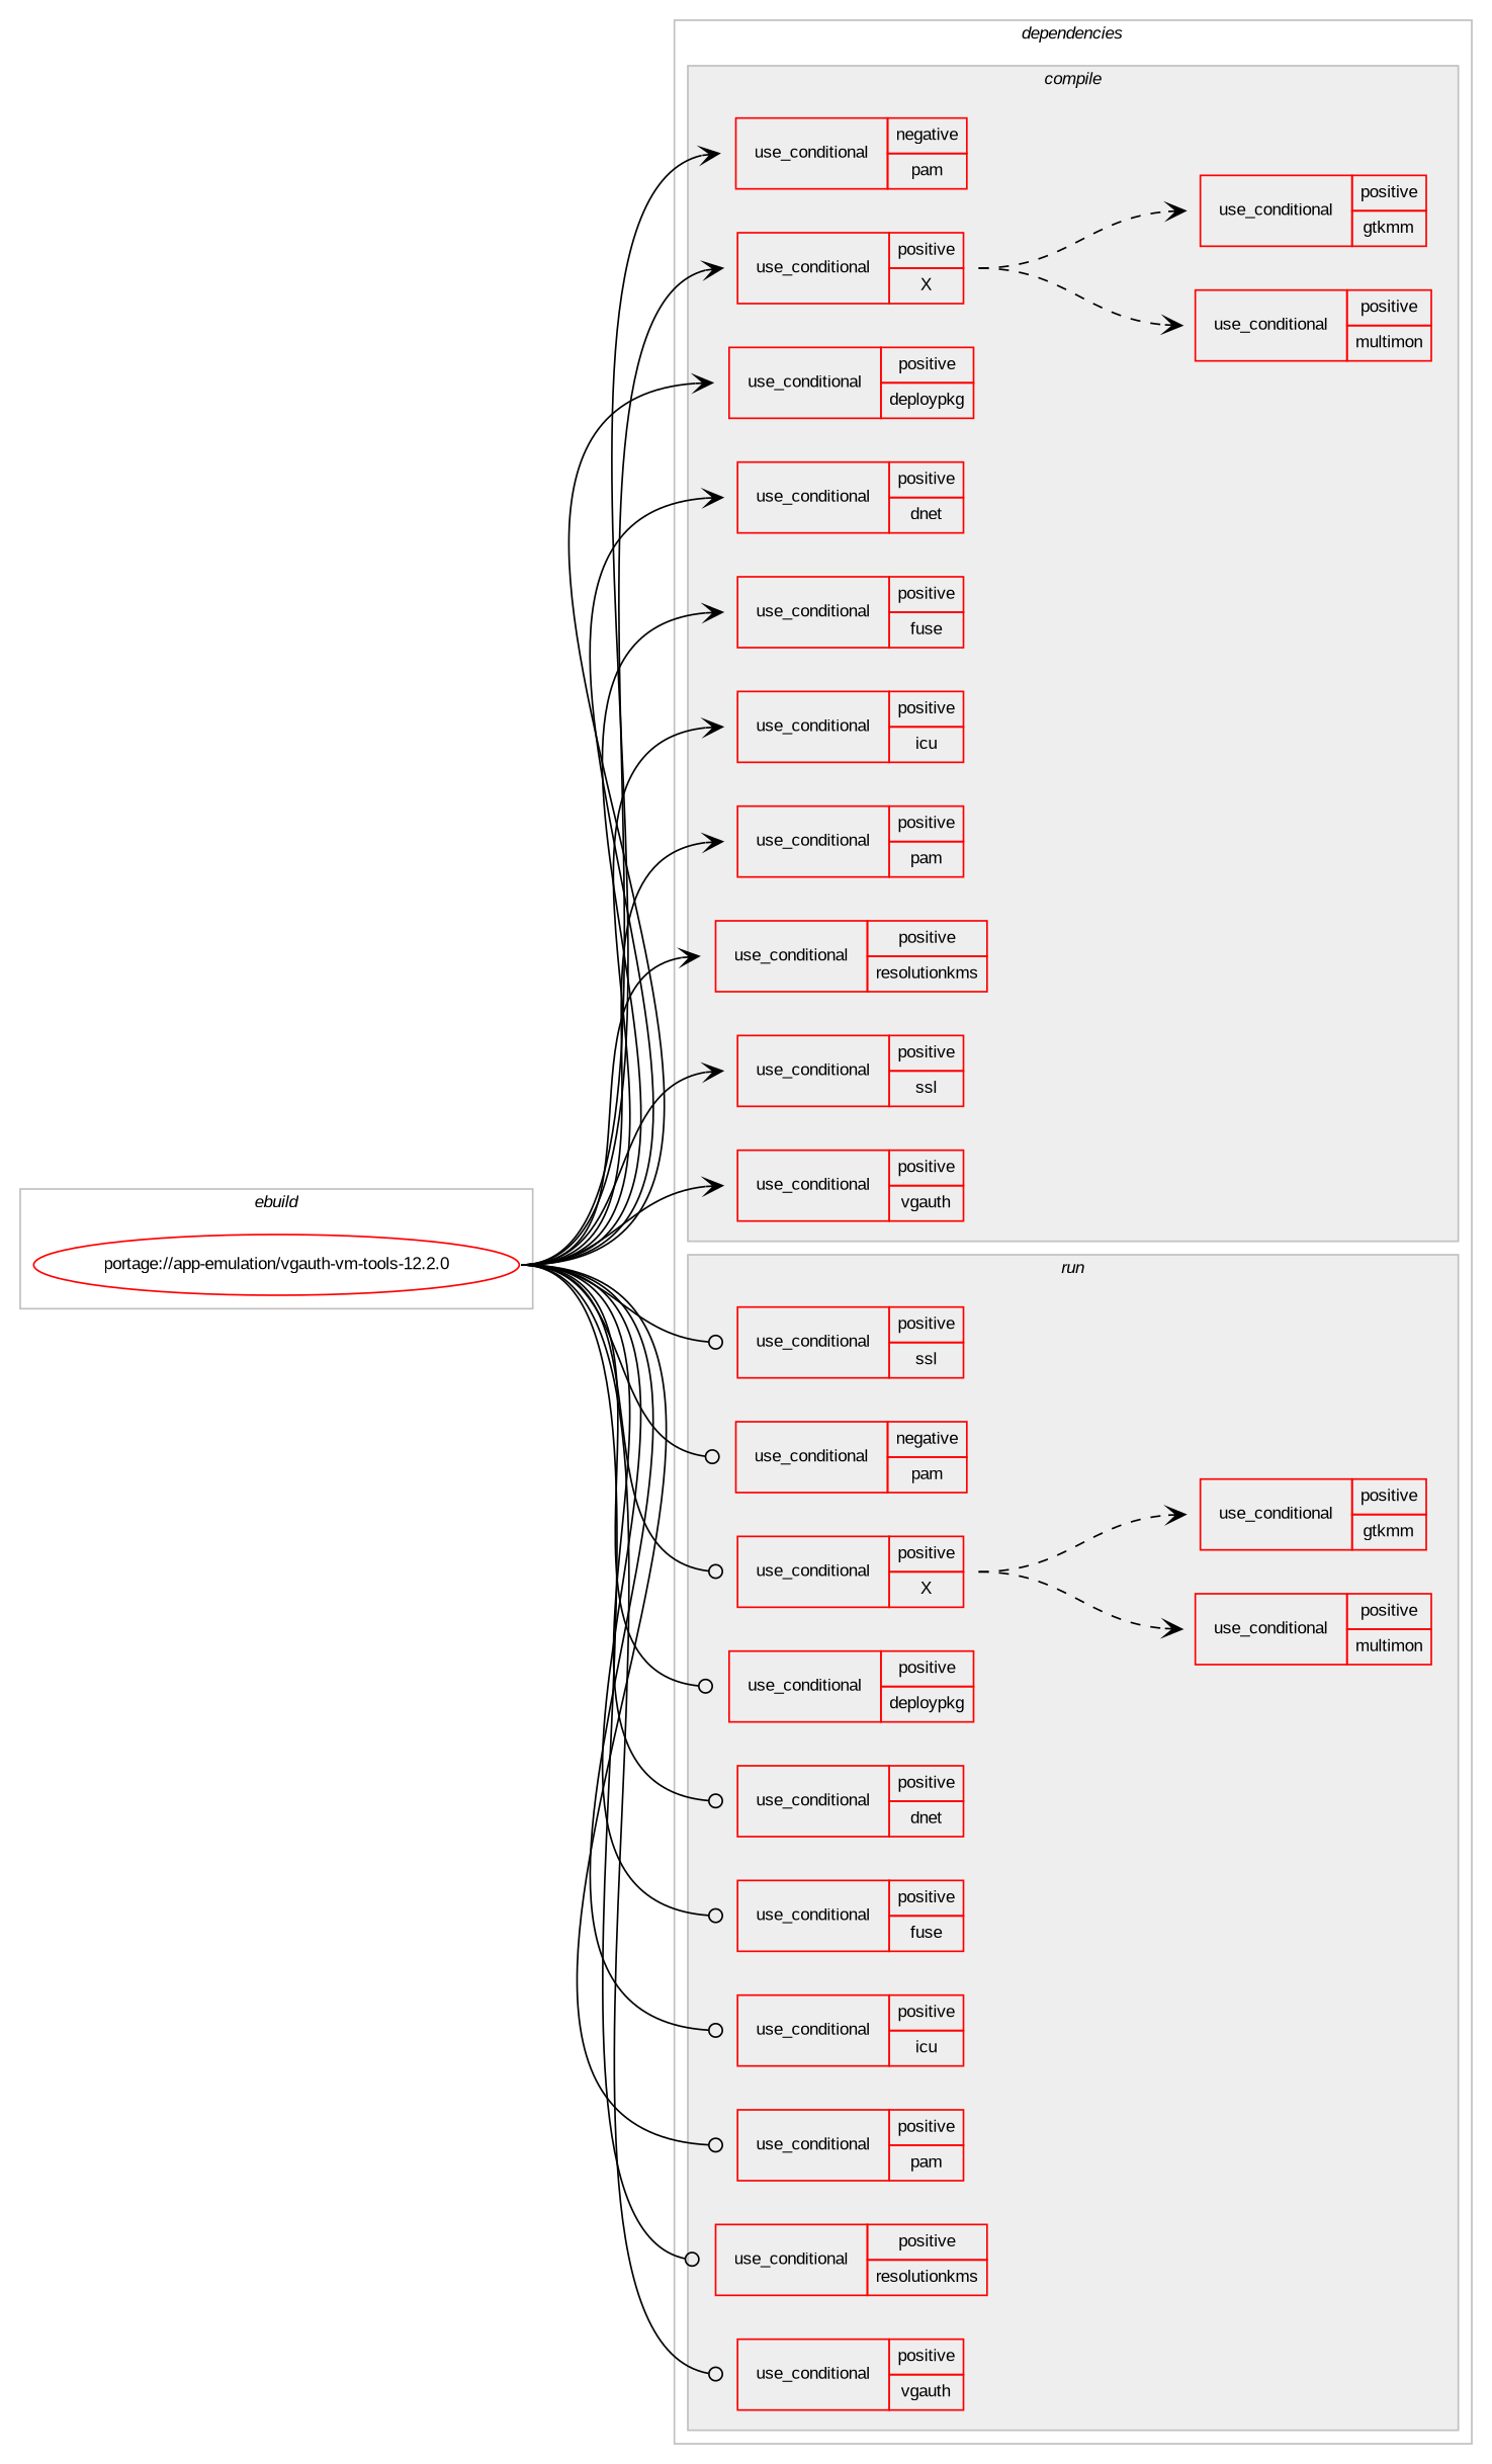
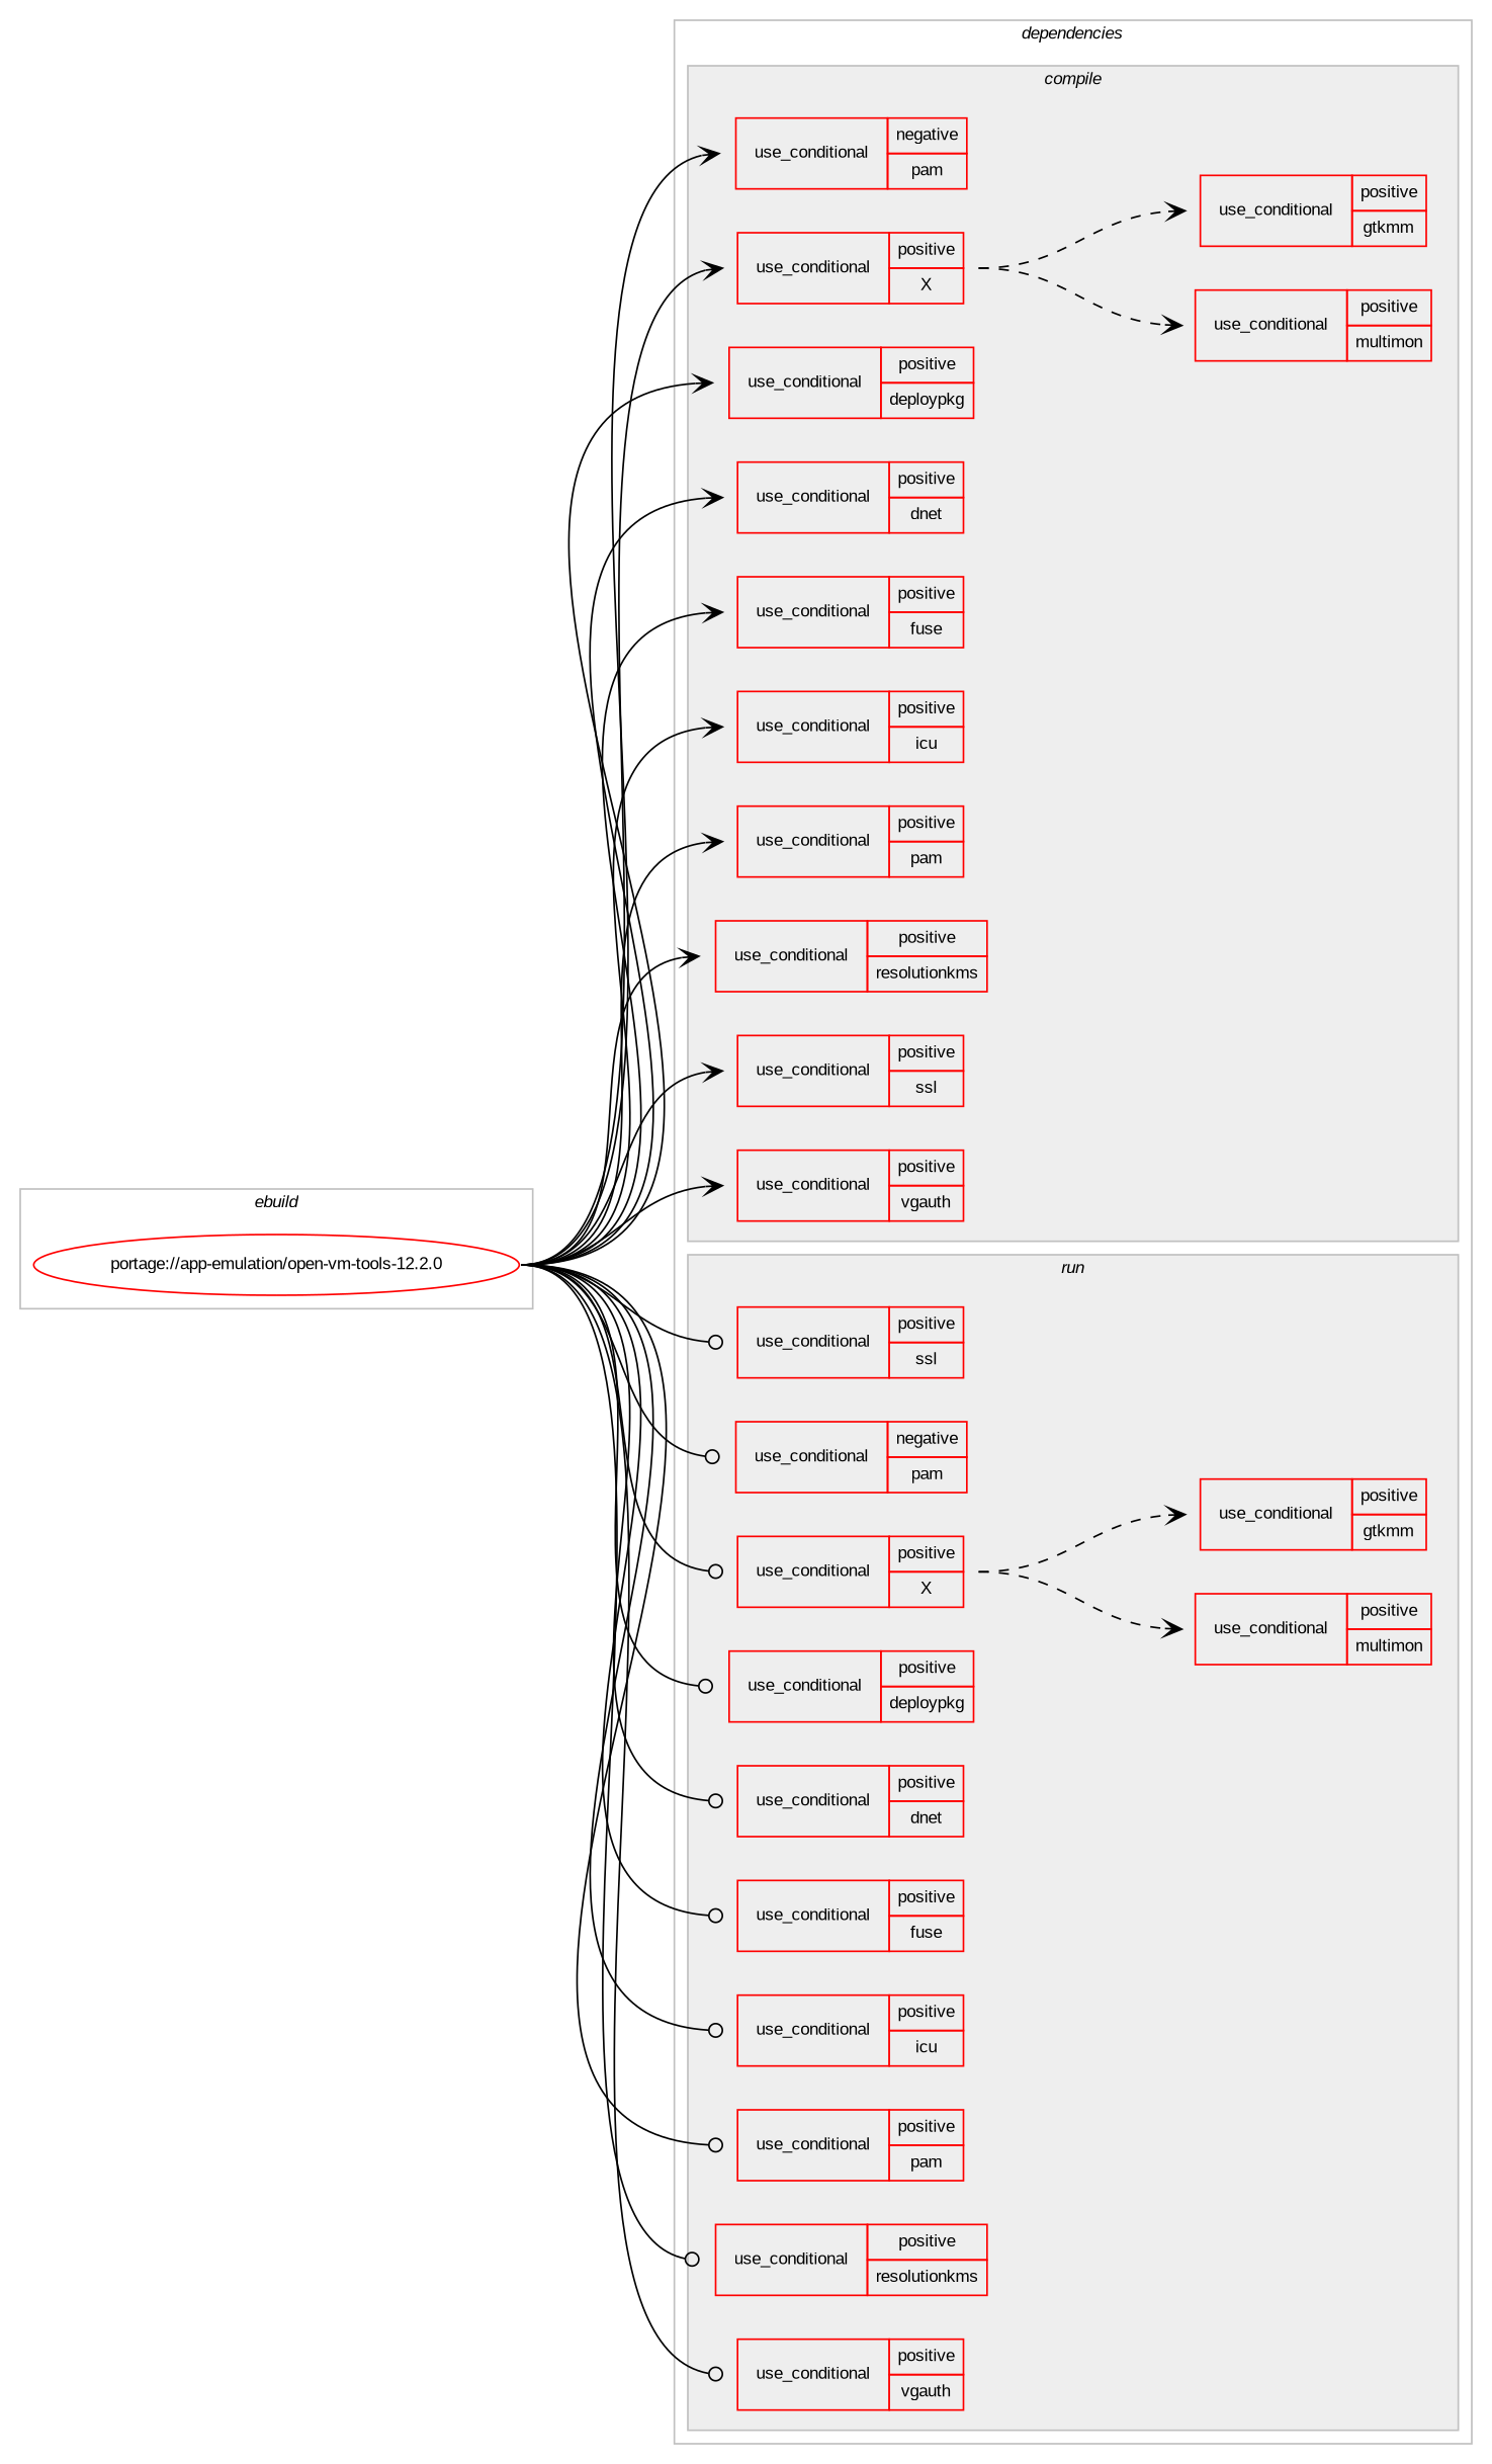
  digraph {
    compound=true
    concentrate=true
    fontname="Liberation Sans"
    fontsize=10
    newrank=true
    rankdir=LR
    ranksep=1.5
    node [color=red fontname="Liberation Sans" fontsize=10 shape=none]
    edge [arrowhead=vee headport=w style=solid tailport=e weight=20 fontname="Liberation Sans"]
-   n1 [label="portage://app-emulation/vgauth-vm-tools-12.2.0" width=4 shape=""]
+   n1 [label="portage://app-emulation/open-vm-tools-12.2.0" width=4 shape=""]
    n2 [label=<<TABLE BORDER="0" CELLBORDER="1" CELLSPACING="0" CELLPADDING="4"><TR><TD ROWSPAN="3" CELLPADDING="10">use_conditional</TD></TR><TR><TD>negative</TD></TR><TR><TD>pam</TD></TR></TABLE>>]
    n3 [label=<<TABLE BORDER="0" CELLBORDER="1" CELLSPACING="0" CELLPADDING="4"><TR><TD ROWSPAN="3" CELLPADDING="10">use_conditional</TD></TR><TR><TD>positive</TD></TR><TR><TD>multimon</TD></TR></TABLE>>]
    n4 [label=<<TABLE BORDER="0" CELLBORDER="1" CELLSPACING="0" CELLPADDING="4"><TR><TD ROWSPAN="3" CELLPADDING="10">use_conditional</TD></TR><TR><TD>positive</TD></TR><TR><TD>gtkmm</TD></TR></TABLE>>]
    n5 [label=<<TABLE BORDER="0" CELLBORDER="1" CELLSPACING="0" CELLPADDING="4"><TR><TD ROWSPAN="3" CELLPADDING="10">use_conditional</TD></TR><TR><TD>positive</TD></TR><TR><TD>X</TD></TR></TABLE>>]
    n6 [label=<<TABLE BORDER="0" CELLBORDER="1" CELLSPACING="0" CELLPADDING="4"><TR><TD ROWSPAN="3" CELLPADDING="10">use_conditional</TD></TR><TR><TD>positive</TD></TR><TR><TD>deploypkg</TD></TR></TABLE>>]
    n7 [label=<<TABLE BORDER="0" CELLBORDER="1" CELLSPACING="0" CELLPADDING="4"><TR><TD ROWSPAN="3" CELLPADDING="10">use_conditional</TD></TR><TR><TD>positive</TD></TR><TR><TD>dnet</TD></TR></TABLE>>]
    n8 [label=<<TABLE BORDER="0" CELLBORDER="1" CELLSPACING="0" CELLPADDING="4"><TR><TD ROWSPAN="3" CELLPADDING="10">use_conditional</TD></TR><TR><TD>positive</TD></TR><TR><TD>fuse</TD></TR></TABLE>>]
    n9 [label=<<TABLE BORDER="0" CELLBORDER="1" CELLSPACING="0" CELLPADDING="4"><TR><TD ROWSPAN="3" CELLPADDING="10">use_conditional</TD></TR><TR><TD>positive</TD></TR><TR><TD>icu</TD></TR></TABLE>>]
    n10 [label=<<TABLE BORDER="0" CELLBORDER="1" CELLSPACING="0" CELLPADDING="4"><TR><TD ROWSPAN="3" CELLPADDING="10">use_conditional</TD></TR><TR><TD>positive</TD></TR><TR><TD>pam</TD></TR></TABLE>>]
    n11 [label=<<TABLE BORDER="0" CELLBORDER="1" CELLSPACING="0" CELLPADDING="4"><TR><TD ROWSPAN="3" CELLPADDING="10">use_conditional</TD></TR><TR><TD>positive</TD></TR><TR><TD>resolutionkms</TD></TR></TABLE>>]
    n12 [label=<<TABLE BORDER="0" CELLBORDER="1" CELLSPACING="0" CELLPADDING="4"><TR><TD ROWSPAN="3" CELLPADDING="10">use_conditional</TD></TR><TR><TD>positive</TD></TR><TR><TD>ssl</TD></TR></TABLE>>]
    n13 [label=<<TABLE BORDER="0" CELLBORDER="1" CELLSPACING="0" CELLPADDING="4"><TR><TD ROWSPAN="3" CELLPADDING="10">use_conditional</TD></TR><TR><TD>positive</TD></TR><TR><TD>vgauth</TD></TR></TABLE>>]
    n14 [label=<<TABLE BORDER="0" CELLBORDER="1" CELLSPACING="0" CELLPADDING="4"><TR><TD ROWSPAN="3" CELLPADDING="10">use_conditional</TD></TR><TR><TD>positive</TD></TR><TR><TD>ssl</TD></TR></TABLE>>]
    n15 [label=<<TABLE BORDER="0" CELLBORDER="1" CELLSPACING="0" CELLPADDING="4"><TR><TD ROWSPAN="3" CELLPADDING="10">use_conditional</TD></TR><TR><TD>negative</TD></TR><TR><TD>pam</TD></TR></TABLE>>]
    n16 [label=<<TABLE BORDER="0" CELLBORDER="1" CELLSPACING="0" CELLPADDING="4"><TR><TD ROWSPAN="3" CELLPADDING="10">use_conditional</TD></TR><TR><TD>positive</TD></TR><TR><TD>multimon</TD></TR></TABLE>>]
    n17 [label=<<TABLE BORDER="0" CELLBORDER="1" CELLSPACING="0" CELLPADDING="4"><TR><TD ROWSPAN="3" CELLPADDING="10">use_conditional</TD></TR><TR><TD>positive</TD></TR><TR><TD>gtkmm</TD></TR></TABLE>>]
    n18 [label=<<TABLE BORDER="0" CELLBORDER="1" CELLSPACING="0" CELLPADDING="4"><TR><TD ROWSPAN="3" CELLPADDING="10">use_conditional</TD></TR><TR><TD>positive</TD></TR><TR><TD>X</TD></TR></TABLE>>]
    n19 [label=<<TABLE BORDER="0" CELLBORDER="1" CELLSPACING="0" CELLPADDING="4"><TR><TD ROWSPAN="3" CELLPADDING="10">use_conditional</TD></TR><TR><TD>positive</TD></TR><TR><TD>deploypkg</TD></TR></TABLE>>]
    n20 [label=<<TABLE BORDER="0" CELLBORDER="1" CELLSPACING="0" CELLPADDING="4"><TR><TD ROWSPAN="3" CELLPADDING="10">use_conditional</TD></TR><TR><TD>positive</TD></TR><TR><TD>dnet</TD></TR></TABLE>>]
    n21 [label=<<TABLE BORDER="0" CELLBORDER="1" CELLSPACING="0" CELLPADDING="4"><TR><TD ROWSPAN="3" CELLPADDING="10">use_conditional</TD></TR><TR><TD>positive</TD></TR><TR><TD>fuse</TD></TR></TABLE>>]
    n22 [label=<<TABLE BORDER="0" CELLBORDER="1" CELLSPACING="0" CELLPADDING="4"><TR><TD ROWSPAN="3" CELLPADDING="10">use_conditional</TD></TR><TR><TD>positive</TD></TR><TR><TD>icu</TD></TR></TABLE>>]
    n23 [label=<<TABLE BORDER="0" CELLBORDER="1" CELLSPACING="0" CELLPADDING="4"><TR><TD ROWSPAN="3" CELLPADDING="10">use_conditional</TD></TR><TR><TD>positive</TD></TR><TR><TD>pam</TD></TR></TABLE>>]
    n24 [label=<<TABLE BORDER="0" CELLBORDER="1" CELLSPACING="0" CELLPADDING="4"><TR><TD ROWSPAN="3" CELLPADDING="10">use_conditional</TD></TR><TR><TD>positive</TD></TR><TR><TD>resolutionkms</TD></TR></TABLE>>]
    n25 [label=<<TABLE BORDER="0" CELLBORDER="1" CELLSPACING="0" CELLPADDING="4"><TR><TD ROWSPAN="3" CELLPADDING="10">use_conditional</TD></TR><TR><TD>positive</TD></TR><TR><TD>vgauth</TD></TR></TABLE>>]
    subgraph cluster_1 {
      color=gray
      label=<<i>ebuild</i>>
      rank=same
      n1
    }
    subgraph cluster_2 {
      color=gray
      label=<<i>dependencies</i>>
      subgraph cluster_3 {
        color=gray
        fillcolor="#eeeeee"
        label=<<i>compile</i>>
        style=filled
        subgraph sub_4 {
          color=gray
          fillcolor="#eeeeee"
          label=<<i>compile</i>>
          style=filled
          n2
        }
        subgraph sub_5 {
          color=gray
          fillcolor="#eeeeee"
          label=<<i>compile</i>>
          style=filled
          n5
          subgraph sub_6 {
            color=gray
            fillcolor="#eeeeee"
            label=<<i>compile</i>>
            style=filled
            n3
          }
          subgraph sub_7 {
            color=gray
            fillcolor="#eeeeee"
            label=<<i>compile</i>>
            style=filled
            n4
          }
        }
        subgraph sub_8 {
          color=gray
          fillcolor="#eeeeee"
          label=<<i>compile</i>>
          style=filled
          n6
        }
        subgraph sub_9 {
          color=gray
          fillcolor="#eeeeee"
          label=<<i>compile</i>>
          style=filled
          n7
        }
        subgraph sub_10 {
          color=gray
          fillcolor="#eeeeee"
          label=<<i>compile</i>>
          style=filled
          n8
        }
        subgraph sub_11 {
          color=gray
          fillcolor="#eeeeee"
          label=<<i>compile</i>>
          style=filled
          n9
        }
        subgraph sub_12 {
          color=gray
          fillcolor="#eeeeee"
          label=<<i>compile</i>>
          style=filled
          n10
        }
        subgraph sub_13 {
          color=gray
          fillcolor="#eeeeee"
          label=<<i>compile</i>>
          style=filled
          n11
        }
        subgraph sub_14 {
          color=gray
          fillcolor="#eeeeee"
          label=<<i>compile</i>>
          style=filled
          n12
        }
        subgraph sub_15 {
          color=gray
          fillcolor="#eeeeee"
          label=<<i>compile</i>>
          style=filled
          n13
        }
      }
      subgraph cluster_16 {
        color=gray
        fillcolor="#eeeeee"
        label=<<i>compile and run</i>>
        style=filled
      }
      subgraph cluster_17 {
        color=gray
        fillcolor="#eeeeee"
        label=<<i>run</i>>
        style=filled
        subgraph sub_18 {
          color=gray
          fillcolor="#eeeeee"
          label=<<i>run</i>>
          style=filled
          n14
        }
        subgraph sub_19 {
          color=gray
          fillcolor="#eeeeee"
          label=<<i>run</i>>
          style=filled
          n15
        }
        subgraph sub_20 {
          color=gray
          fillcolor="#eeeeee"
          label=<<i>run</i>>
          style=filled
          n18
          subgraph sub_21 {
            color=gray
            fillcolor="#eeeeee"
            label=<<i>run</i>>
            style=filled
            n16
          }
          subgraph sub_22 {
            color=gray
            fillcolor="#eeeeee"
            label=<<i>run</i>>
            style=filled
            n17
          }
        }
        subgraph sub_23 {
          color=gray
          fillcolor="#eeeeee"
          label=<<i>run</i>>
          style=filled
          n19
        }
        subgraph sub_24 {
          color=gray
          fillcolor="#eeeeee"
          label=<<i>run</i>>
          style=filled
          n20
        }
        subgraph sub_25 {
          color=gray
          fillcolor="#eeeeee"
          label=<<i>run</i>>
          style=filled
          n21
        }
        subgraph sub_26 {
          color=gray
          fillcolor="#eeeeee"
          label=<<i>run</i>>
          style=filled
          n22
        }
        subgraph sub_27 {
          color=gray
          fillcolor="#eeeeee"
          label=<<i>run</i>>
          style=filled
          n23
        }
        subgraph sub_28 {
          color=gray
          fillcolor="#eeeeee"
          label=<<i>run</i>>
          style=filled
          n24
        }
        subgraph sub_29 {
          color=gray
          fillcolor="#eeeeee"
          label=<<i>run</i>>
          style=filled
          n25
        }
      }
    }
    subgraph cluster_30 {
      color=gray
      label=<<i>candidates</i>>
      rank=same
    }
    n1 -> n2
    n1 -> n5
    n1 -> n6
    n1 -> n7
    n1 -> n8
    n1 -> n9
    n1 -> n10
    n1 -> n11
    n1 -> n12
    n1 -> n13
    n1 -> n14 [arrowhead=odot]
    n1 -> n15 [arrowhead=odot]
    n1 -> n18 [arrowhead=odot]
    n1 -> n19 [arrowhead=odot]
    n1 -> n20 [arrowhead=odot]
    n1 -> n21 [arrowhead=odot]
    n1 -> n22 [arrowhead=odot]
    n1 -> n23 [arrowhead=odot]
    n1 -> n24 [arrowhead=odot]
    n1 -> n25 [arrowhead=odot]
    n5 -> n3 [style=dashed]
    n5 -> n4 [style=dashed]
    n18 -> n16 [style=dashed]
    n18 -> n17 [style=dashed]
  }
